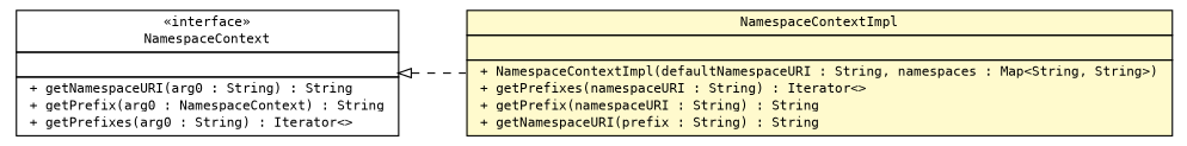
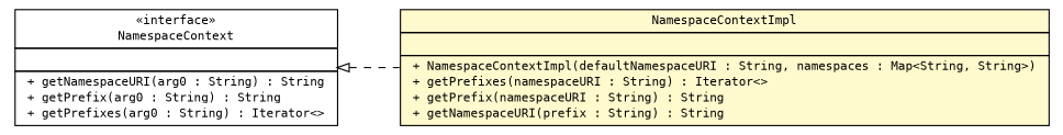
  digraph {
    nodesep=0.25
    ranksep=0.5
    rankdir=LR
    fontname="DejaVu Sans Mono"
    node [fontcolor=black fontname="DejaVu Sans Mono" fontsize=10.0 shape=plaintext]
    n1 [label=<<table title="sorcer.installer.NamespaceContextImpl" border="0" cellborder="1" cellspacing="0" cellpadding="2" port="p" bgcolor="lemonChiffon" href="./NamespaceContextImpl.html"> 		<tr><td><table border="0" cellspacing="0" cellpadding="1"> <tr><td align="center" balign="center"> NamespaceContextImpl </td></tr> 		</table></td></tr> 		<tr><td><table border="0" cellspacing="0" cellpadding="1"> <tr><td align="left" balign="left">  </td></tr> 		</table></td></tr> 		<tr><td><table border="0" cellspacing="0" cellpadding="1"> <tr><td align="left" balign="left"> + NamespaceContextImpl(defaultNamespaceURI : String, namespaces : Map&lt;String, String&gt;) </td></tr> <tr><td align="left" balign="left"> + getPrefixes(namespaceURI : String) : Iterator&lt;&gt; </td></tr> <tr><td align="left" balign="left"> + getPrefix(namespaceURI : String) : String </td></tr> <tr><td align="left" balign="left"> + getNamespaceURI(prefix : String) : String </td></tr> 		</table></td></tr> 		</table>>]
-   n2 [label=<<table title="javax.xml.namespace.NamespaceContext" border="0" cellborder="1" cellspacing="0" cellpadding="2" port="p" href="http://docs.oracle.com/javase/7/docs/api/javax/xml/namespace/NamespaceContext.html"> 		<tr><td><table border="0" cellspacing="0" cellpadding="1"> <tr><td align="center" balign="center"> &#171;interface&#187; </td></tr> <tr><td align="center" balign="center"> NamespaceContext </td></tr> 		</table></td></tr> 		<tr><td><table border="0" cellspacing="0" cellpadding="1"> <tr><td align="left" balign="left">  </td></tr> 		</table></td></tr> 		<tr><td><table border="0" cellspacing="0" cellpadding="1"> <tr><td align="left" balign="left"> + getNamespaceURI(arg0 : String) : String </td></tr> <tr><td align="left" balign="left"> + getPrefix(arg0 : NamespaceContext) : String </td></tr> <tr><td align="left" balign="left"> + getPrefixes(arg0 : String) : Iterator&lt;&gt; </td></tr> 		</table></td></tr> 		</table>>]
+   n2 [label=<<table title="javax.xml.namespace.NamespaceContext" border="0" cellborder="1" cellspacing="0" cellpadding="2" port="p" href="http://docs.oracle.com/javase/7/docs/api/javax/xml/namespace/NamespaceContext.html"> 		<tr><td><table border="0" cellspacing="0" cellpadding="1"> <tr><td align="center" balign="center"> &#171;interface&#187; </td></tr> <tr><td align="center" balign="center"> NamespaceContext </td></tr> 		</table></td></tr> 		<tr><td><table border="0" cellspacing="0" cellpadding="1"> <tr><td align="left" balign="left">  </td></tr> 		</table></td></tr> 		<tr><td><table border="0" cellspacing="0" cellpadding="1"> <tr><td align="left" balign="left"> + getNamespaceURI(arg0 : String) : String </td></tr> <tr><td align="left" balign="left"> + getPrefix(arg0 : String) : String </td></tr> <tr><td align="left" balign="left"> + getPrefixes(arg0 : String) : Iterator&lt;&gt; </td></tr> 		</table></td></tr> 		</table>>]
    n2 -> n1 [arrowtail=empty dir=back fontname="DejaVu Sans Mono" fontsize=10 headport=p labelfontname=Helvetica labelfontsize=10 style=dashed tailport=p]
  }
